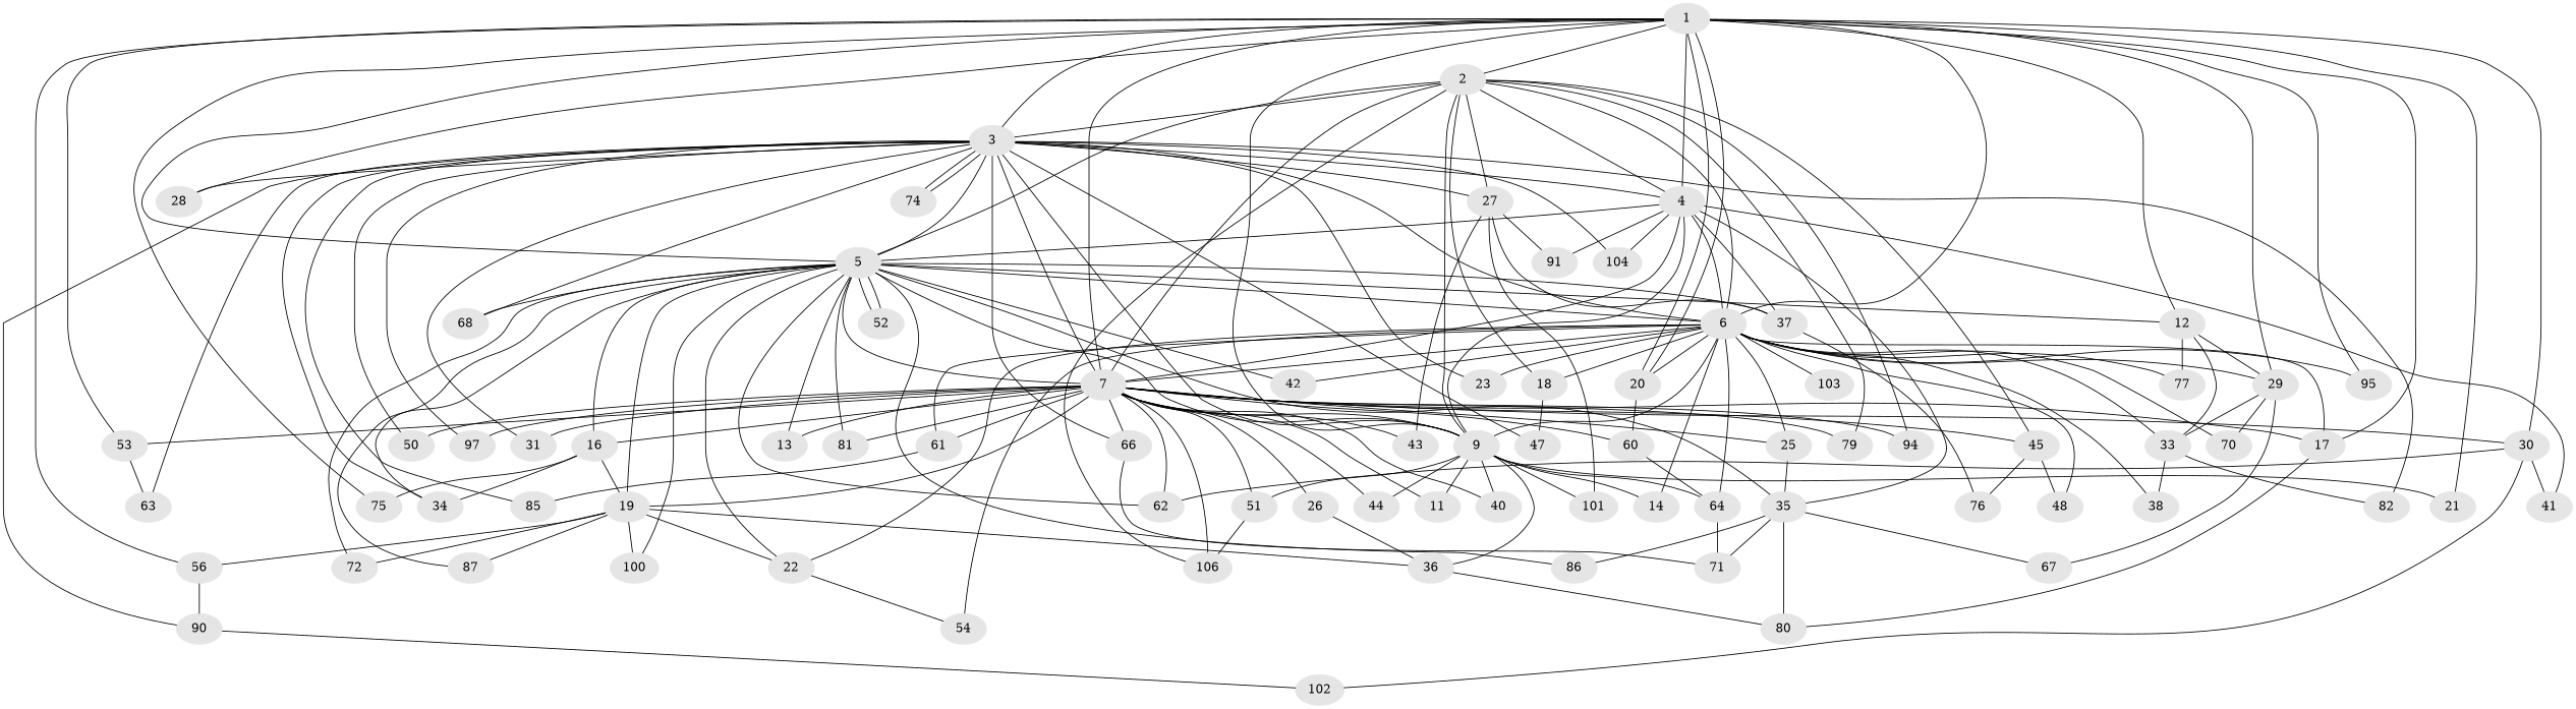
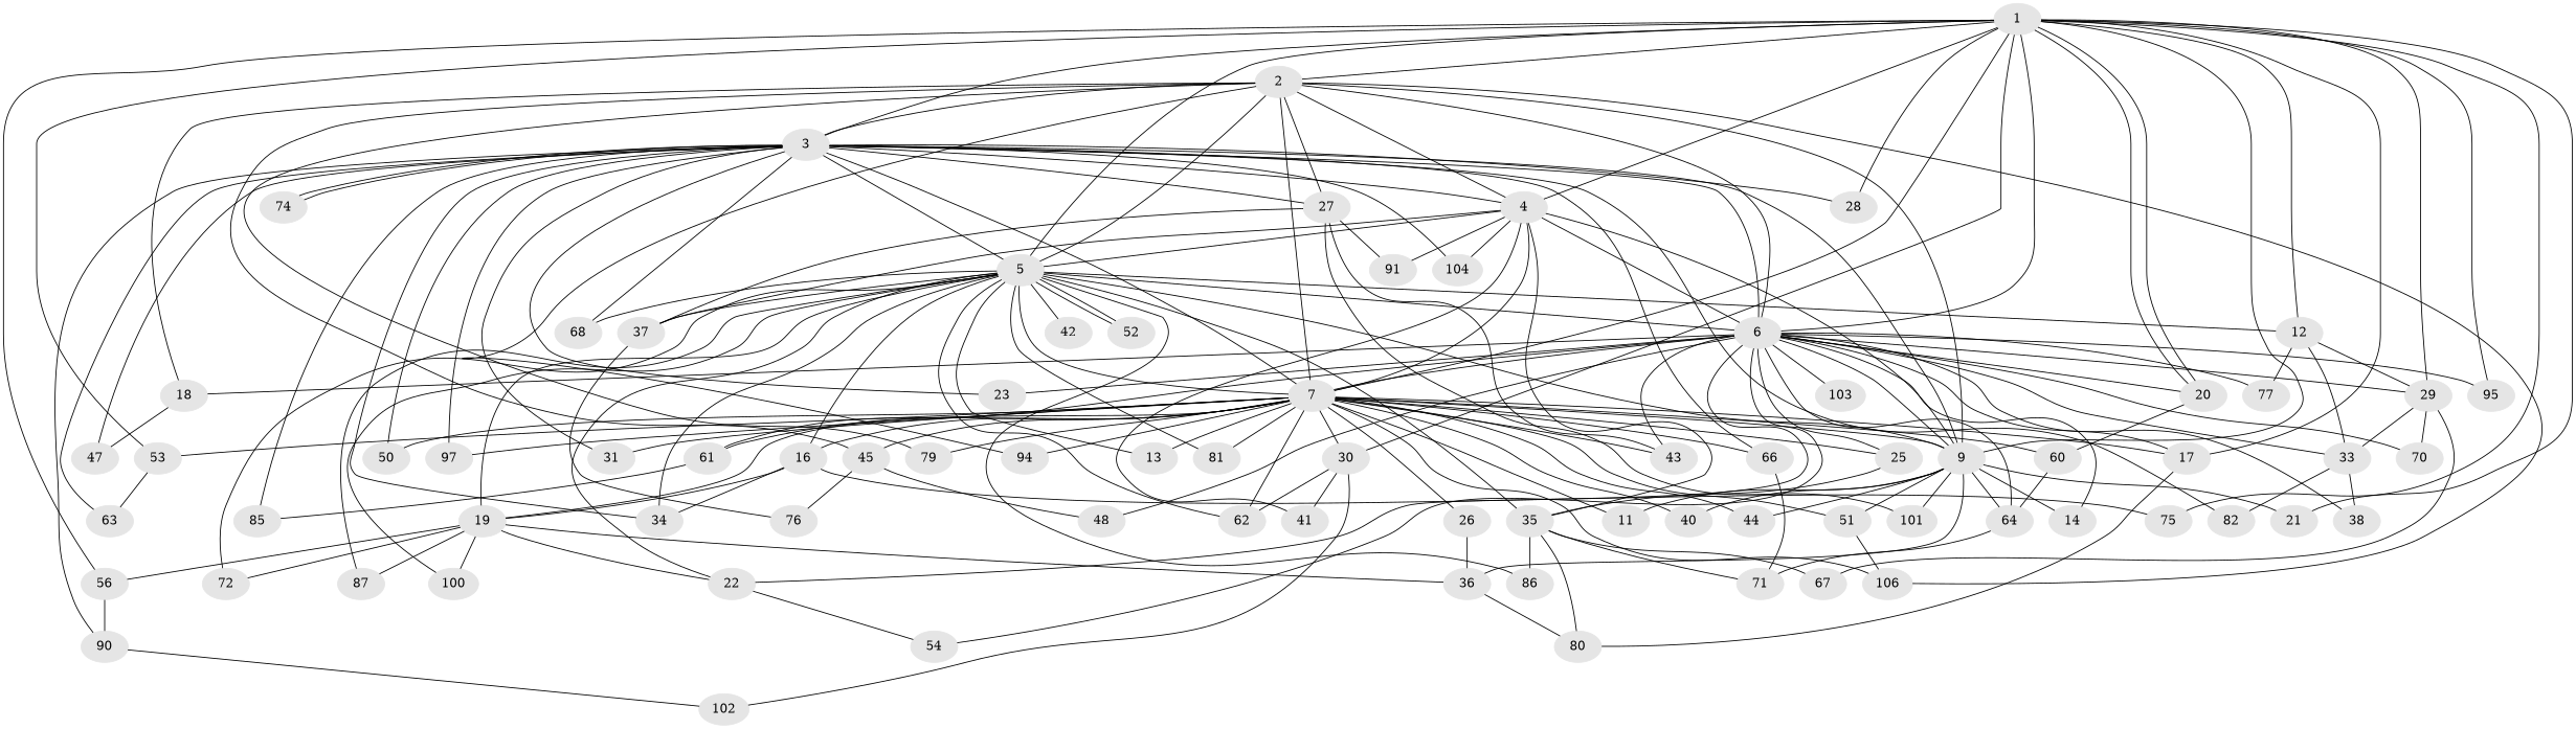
  graph {
    node [color=gray90 style=filled]
    1 [super="+58"]
    2 [super="+49"]
    3 [super="+15"]
    4
    5 [super="+93"]
    6 [super="+8"]
    7 [super="+10"]
    9 [super="+24"]
    12 [super="+39"]
    17 [super="+88"]
    20 [super="+73"]
    21
    28
    29 [super="+65"]
    30
    53
    56
    75
    95
    18
    27 [super="+59"]
    45 [super="+55"]
    79
    94
    106
    23 [super="+91"]
    31
    34 [super="+69"]
    47
    50 [super="+107"]
    63
    66
    68
    74
    82
    85
    90
    97
    104 [super="+105"]
    35 [super="+57"]
    37
    41
    n43 [label=91]
    13
    16 [super="+32"]
    19 [super="+46"]
    22 [super="+83"]
    42
    52
    62 [super="+89"]
    72
    81
    86
    87
    100
    14
    25
    33
    38
    48
    54
    61
    64 [super="+99"]
    70
    77
    103
    11
    26
    40
    43
    44
    51
    60 [super="+92"]
    36 [super="+78"]
    101
    80 [super="+84"]
    67
    102
    76
    71 [super="+96"]
    1 -- 2
    1 -- 3
    1 -- 4
    1 -- 5 [weight=2]
    1 -- 6 [weight=2]
    1 -- 7 [weight=2]
    1 -- 9
    1 -- 12
    1 -- 17
    1 -- 20
    1 -- 20
    1 -- 21
    1 -- 28
    1 -- 29
    1 -- 30
    1 -- 53
    1 -- 56
    1 -- 75
    1 -- 95
    2 -- 3
    2 -- 4
    2 -- 5
    2 -- 6 [weight=2]
    2 -- 7 [weight=3]
    2 -- 9
    2 -- 18
    2 -- 27
    2 -- 45
    2 -- 79
    2 -- 94
    2 -- 106
    3 -- 4
    3 -- 5 [weight=2]
    3 -- 6 [weight=2]
    3 -- 7 [weight=2]
    3 -- 9
    3 -- 28
    3 -- 27
    3 -- 23
    3 -- 31
    3 -- 34
    3 -- 47
    3 -- 50
    3 -- 63
    3 -- 66
    3 -- 68
    3 -- 74
    3 -- 74
    3 -- 82
    3 -- 85
    3 -- 90
    3 -- 97
    3 -- 104
    4 -- 5
    4 -- 6 [weight=2]
    4 -- 7 [weight=2]
    4 -- 9
    4 -- 104
    4 -- 35
    4 -- 37
    4 -- 41
    4 -- n43
    5 -- 6 [weight=2]
    5 -- 7 [weight=2]
    5 -- 9 [weight=2]
    5 -- 12
    5 -- 34
    5 -- 68
    5 -- 35
    5 -- 37
    5 -- 13
    5 -- 16
    5 -- 19
    5 -- 22
    5 -- 42
    5 -- 52
    5 -- 52
    5 -- 62
    5 -- 72
    5 -- 81
    5 -- 86
    5 -- 87
    5 -- 100
    6 -- 7 [weight=4]
    6 -- 9 [weight=2]
    6 -- 17
    6 -- 20
    6 -- 29
    6 -- 95
    6 -- 18
    6 -- 23 [weight=2]
    6 -- 22
-   6 -- 42
+   6 -- 43
    6 -- 14
    6 -- 25
    6 -- 33
    6 -- 38
    6 -- 48
    6 -- 54
    6 -- 61
    6 -- 64
    6 -- 70
    6 -- 77
    6 -- 103 [weight=2]
    7 -- 9 [weight=2]
    7 -- 17
    7 -- 30
    7 -- 53
    7 -- 45 [weight=2]
    7 -- 79
    7 -- 94
    7 -- 106
    7 -- 31
    7 -- 50 [weight=2]
    7 -- 66
    7 -- 97
    7 -- 13
    7 -- 16
    7 -- 19 [weight=2]
    7 -- 62
    7 -- 81
    7 -- 25
    7 -- 61
    7 -- 11
    7 -- 26
    7 -- 40
    7 -- 43
    7 -- 44
    7 -- 51
    7 -- 60 [weight=2]
    9 -- 21
    9 -- 14
    9 -- 64
    9 -- 11
    9 -- 40
    9 -- 44
    9 -- 51
    9 -- 36
    9 -- 101
    12 -- 29
    12 -- 33
    12 -- 77
    17 -- 80
    20 -- 60
    29 -- 33
    29 -- 70
    29 -- 67
    30 -- 41
    30 -- 62
    30 -- 102
    53 -- 63
    56 -- 90
    18 -- 47
    27 -- 37
    27 -- n43
    27 -- 43
    27 -- 101
    45 -- 48
    45 -- 76
    66 -- 71
    90 -- 102
    35 -- 86
    35 -- 80
    35 -- 67
    35 -- 71
    37 -- 76
    16 -- 75
    16 -- 34
    16 -- 19
    19 -- 56
    19 -- 22
    19 -- 72
    19 -- 87
    19 -- 100
    19 -- 36
    22 -- 54
    25 -- 35
    33 -- 82
    33 -- 38
    61 -- 85
    64 -- 71
    26 -- 36
    51 -- 106
    60 -- 64
    36 -- 80
  }
